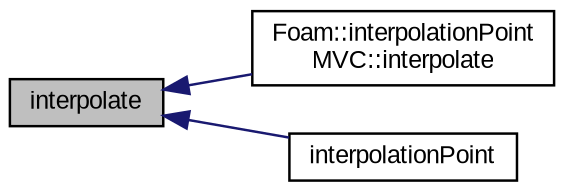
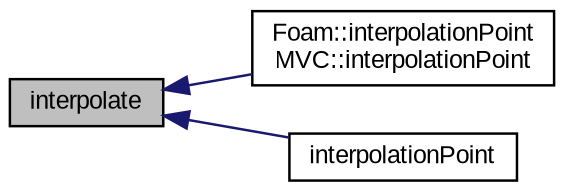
  digraph {
    fontname="Liberation Sans"
    rankdir=LR
    node [color=black fontname="Liberation Sans" fontsize=10 shape=record]
    edge [color=midnightblue dir=back fontname="Liberation Sans" fontsize=10 labelfontname=FreeSans labelfontsize=10 style=solid]
    n1 [fillcolor=grey75 fontcolor=black height=0.2 label=interpolate style=filled width=0.4]
-   n2 [height=0.2 label="Foam::interpolationPoint\lMVC::interpolate" width=0.4]
+   n2 [height=0.2 label="Foam::interpolationPoint\lMVC::interpolationPoint" width=0.4]
    n3 [height=0.2 label=interpolationPoint width=0.4]
    n1 -> n2
    n1 -> n3
  }
